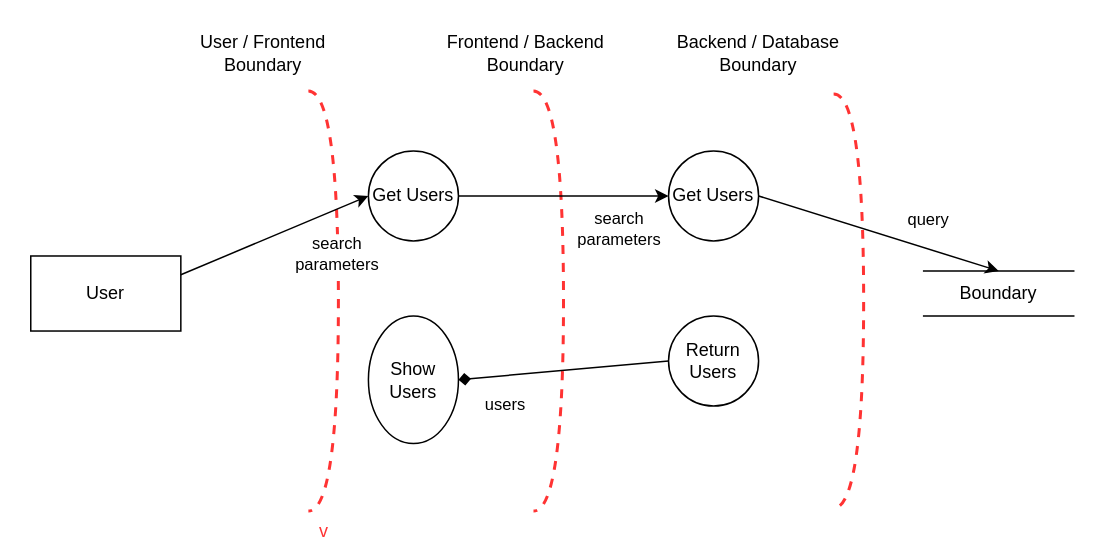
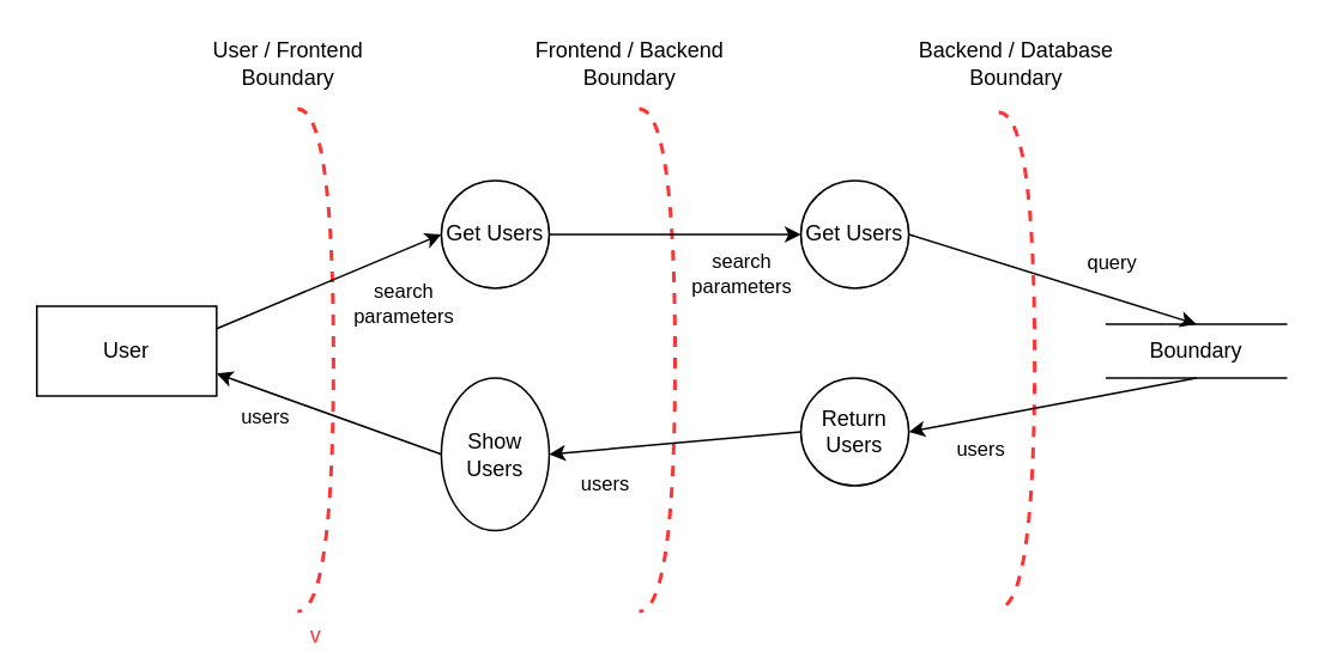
  <mxCell id="0" />
  <mxCell id="1" parent="0" />
  <mxCell id="2" value="User" style="html=1;dashed=0;whiteSpace=wrap;" parent="1" vertex="1"><mxGeometry x="20" y="170" width="100" height="50" as="geometry" /></mxCell>
- <mxCell id="3" value="v" style="shape=requiredInterface;html=1;verticalLabelPosition=bottom;dashed=1;strokeColor=#FF3333;strokeWidth=2;fillColor=none;fontColor=#FF3333;align=center;verticalAlign=top;labelPosition=center;" parent="1" vertex="1"><mxGeometry x="205" y="60" width="20" height="280" as="geometry" /></mxCell>
+ <mxCell id="3" value="v" style="shape=requiredInterface;html=1;verticalLabelPosition=bottom;dashed=1;strokeColor=#FF3333;strokeWidth=2;fillColor=none;fontColor=#FF3333;align=center;verticalAlign=top;labelPosition=center;" parent="1" vertex="1"><mxGeometry x="165" y="60" width="20" height="280" as="geometry" /></mxCell>
  <mxCell id="4" value="" style="shape=requiredInterface;html=1;verticalLabelPosition=bottom;dashed=1;strokeColor=#FF3333;strokeWidth=2;fillColor=none;fontColor=#FF3333;align=center;verticalAlign=top;labelPosition=center;" parent="1" vertex="1"><mxGeometry x="355" y="60" width="20" height="280" as="geometry" /></mxCell>
  <mxCell id="5" value="" style="shape=requiredInterface;html=1;verticalLabelPosition=bottom;dashed=1;strokeColor=#FF3333;strokeWidth=2;fillColor=none;fontColor=#FF3333;align=center;verticalAlign=top;labelPosition=center;" parent="1" vertex="1"><mxGeometry x="555" y="62" width="20" height="276" as="geometry" /></mxCell>
- <mxCell id="6" value="User / Frontend Boundary" style="text;html=1;align=center;verticalAlign=middle;whiteSpace=wrap;rounded=0;" parent="1" vertex="1"><mxGeometry x="120" y="20" width="110" height="30" as="geometry" /></mxCell>
+ <mxCell id="6" value="User / Frontend Boundary" style="text;html=1;align=center;verticalAlign=middle;whiteSpace=wrap;rounded=0;" parent="1" vertex="1"><mxGeometry x="105" y="20" width="110" height="30" as="geometry" /></mxCell>
  <mxCell id="7" value="Boundary" style="html=1;dashed=0;whiteSpace=wrap;shape=partialRectangle;right=0;left=0;" parent="1" vertex="1"><mxGeometry x="615" y="180" width="100" height="30" as="geometry" /></mxCell>
  <mxCell id="8" value="Frontend / Backend Boundary" style="text;html=1;align=center;verticalAlign=middle;whiteSpace=wrap;rounded=0;" parent="1" vertex="1"><mxGeometry x="295" y="20" width="110" height="30" as="geometry" /></mxCell>
- <mxCell id="9" value="Backend / Database Boundary" style="text;html=1;align=center;verticalAlign=middle;whiteSpace=wrap;rounded=0;" parent="1" vertex="1"><mxGeometry x="445" y="20" width="120" height="30" as="geometry" /></mxCell>
+ <mxCell id="9" value="Backend / Database Boundary" style="text;html=1;align=center;verticalAlign=middle;whiteSpace=wrap;rounded=0;" parent="1" vertex="1"><mxGeometry x="505" y="20" width="120" height="30" as="geometry" /></mxCell>
  <mxCell id="10" value="Return&lt;div&gt;Users&lt;/div&gt;" style="shape=ellipse;html=1;dashed=0;whiteSpace=wrap;perimeter=ellipsePerimeter;" parent="1" vertex="1"><mxGeometry x="445" y="210" width="60" height="60" as="geometry" /></mxCell>
  <mxCell id="11" value="Get Users" style="shape=ellipse;html=1;dashed=0;whiteSpace=wrap;perimeter=ellipsePerimeter;" parent="1" vertex="1"><mxGeometry x="245" y="100" width="60" height="60" as="geometry" /></mxCell>
  <mxCell id="12" value="Show Users" style="shape=ellipse;html=1;dashed=0;whiteSpace=wrap;perimeter=ellipsePerimeter;" parent="1" vertex="1"><mxGeometry x="245" y="210" width="60" height="85" as="geometry" /></mxCell>
  <mxCell id="13" value="" style="endArrow=classic;html=1;rounded=0;exitX=1;exitY=0.25;exitDx=0;exitDy=0;entryX=0;entryY=0.5;entryDx=0;entryDy=0;" parent="1" source="2" target="11" edge="1"><mxGeometry width="50" height="50" relative="1" as="geometry"><mxPoint x="125" y="202.5" as="sourcePoint" /><mxPoint x="255" y="130" as="targetPoint" /></mxGeometry></mxCell>
  <mxCell id="14" value="search&lt;div&gt;parameters&lt;/div&gt;" style="edgeLabel;html=1;align=center;verticalAlign=middle;resizable=0;points=[];" parent="13" vertex="1" connectable="0"><mxGeometry x="0.235" y="-1" relative="1" as="geometry"><mxPoint x="26" y="18" as="offset" /></mxGeometry></mxCell>
+ <mxCell id="15" value="users" style="endArrow=classic;html=1;rounded=0;exitX=0;exitY=0.5;exitDx=0;exitDy=0;entryX=1;entryY=0.75;entryDx=0;entryDy=0;" parent="1" source="12" target="2" edge="1"><mxGeometry x="0.484" y="15" width="50" height="50" relative="1" as="geometry"><mxPoint x="195" y="360" as="sourcePoint" /><mxPoint x="125" y="210" as="targetPoint" /><mxPoint y="-1" as="offset" /></mxGeometry></mxCell>
  <mxCell id="16" value="&lt;div&gt;Get Users&lt;/div&gt;" style="shape=ellipse;html=1;dashed=0;whiteSpace=wrap;perimeter=ellipsePerimeter;" parent="1" vertex="1"><mxGeometry x="445" y="100" width="60" height="60" as="geometry" /></mxCell>
  <mxCell id="17" value="" style="endArrow=classic;html=1;rounded=0;exitX=1;exitY=0.5;exitDx=0;exitDy=0;entryX=0;entryY=0.5;entryDx=0;entryDy=0;" parent="1" source="11" target="16" edge="1"><mxGeometry width="50" height="50" relative="1" as="geometry"><mxPoint x="335" y="210" as="sourcePoint" /><mxPoint x="385" y="160" as="targetPoint" /></mxGeometry></mxCell>
  <mxCell id="18" value="" style="endArrow=classic;html=1;rounded=0;exitX=1;exitY=0.5;exitDx=0;exitDy=0;entryX=0.5;entryY=0;entryDx=0;entryDy=0;" parent="1" source="16" target="7" edge="1"><mxGeometry width="50" height="50" relative="1" as="geometry"><mxPoint x="635" y="370" as="sourcePoint" /><mxPoint x="685" y="320" as="targetPoint" /></mxGeometry></mxCell>
- <mxCell id="19" value="" style="endArrow=diamond;html=1;rounded=0;exitX=0;exitY=0.5;exitDx=0;exitDy=0;entryX=1;entryY=0.5;entryDx=0;entryDy=0;" parent="1" source="10" target="12" edge="1"><mxGeometry width="50" height="50" relative="1" as="geometry"><mxPoint x="425" y="305" as="sourcePoint" /><mxPoint x="395" y="390" as="targetPoint" /></mxGeometry></mxCell>
+ <mxCell id="19" value="" style="endArrow=classic;html=1;rounded=0;exitX=0;exitY=0.5;exitDx=0;exitDy=0;entryX=1;entryY=0.5;entryDx=0;entryDy=0;" parent="1" source="10" target="12" edge="1"><mxGeometry width="50" height="50" relative="1" as="geometry"><mxPoint x="425" y="305" as="sourcePoint" /><mxPoint x="395" y="390" as="targetPoint" /></mxGeometry></mxCell>
  <mxCell id="20" value="users" style="edgeLabel;html=1;align=center;verticalAlign=middle;resizable=0;points=[];" parent="19" vertex="1" connectable="0"><mxGeometry x="0.551" relative="1" as="geometry"><mxPoint x="-1" y="19" as="offset" /></mxGeometry></mxCell>
  <mxCell id="21" value="search&lt;div&gt;parameters&lt;/div&gt;" style="edgeLabel;html=1;align=center;verticalAlign=middle;resizable=0;points=[];" parent="1" vertex="1" connectable="0"><mxGeometry x="394.996" y="140.005" as="geometry"><mxPoint x="17" y="11" as="offset" /></mxGeometry></mxCell>
  <mxCell id="22" value="query" style="edgeLabel;html=1;align=center;verticalAlign=middle;resizable=0;points=[];" parent="1" vertex="1" connectable="0"><mxGeometry x="614.998" y="140.006" as="geometry"><mxPoint x="3" y="5" as="offset" /></mxGeometry></mxCell>
+ <mxCell id="23" value="" style="endArrow=classic;html=1;rounded=0;exitX=0.5;exitY=1;exitDx=0;exitDy=0;entryX=1;entryY=0.5;entryDx=0;entryDy=0;" parent="1" source="7" target="10" edge="1"><mxGeometry width="50" height="50" relative="1" as="geometry"><mxPoint x="645" y="330" as="sourcePoint" /><mxPoint x="695" y="280" as="targetPoint" /></mxGeometry></mxCell>
+ <mxCell id="24" value="users" style="edgeLabel;html=1;align=center;verticalAlign=middle;resizable=0;points=[];" parent="23" vertex="1" connectable="0"><mxGeometry x="-0.083" y="1" relative="1" as="geometry"><mxPoint x="-47" y="25" as="offset" /></mxGeometry></mxCell>
